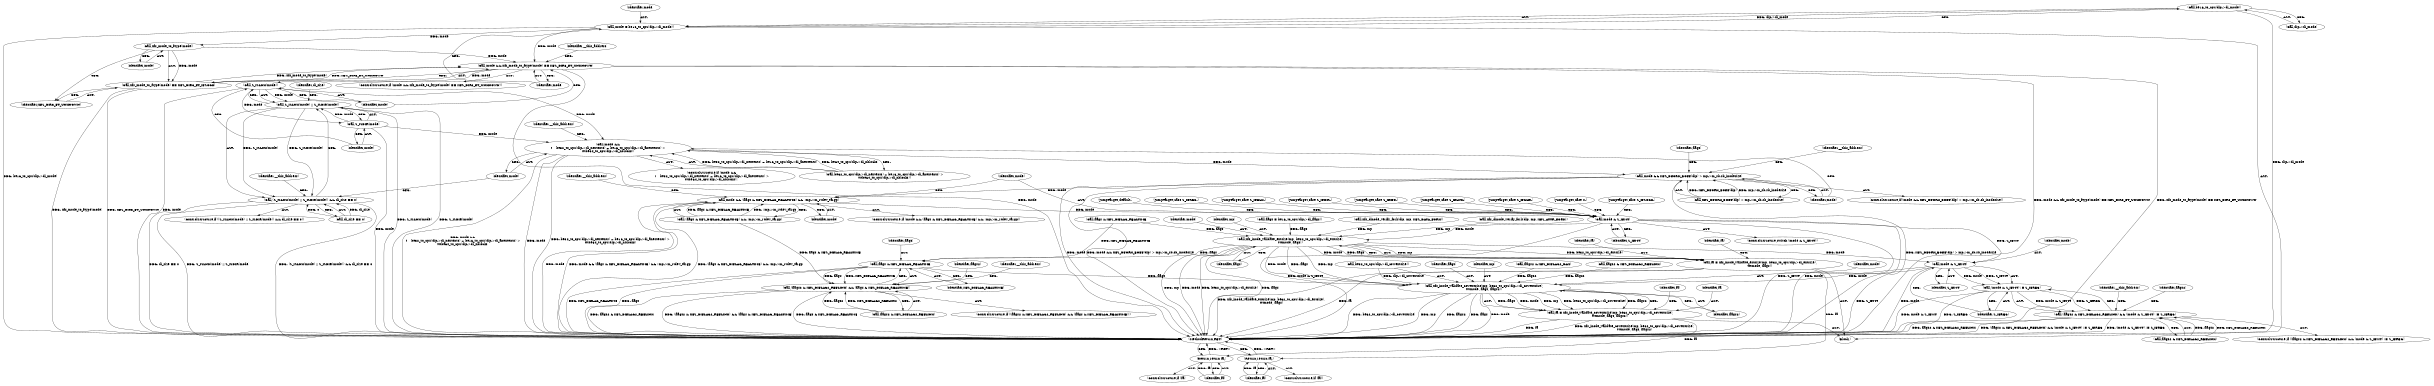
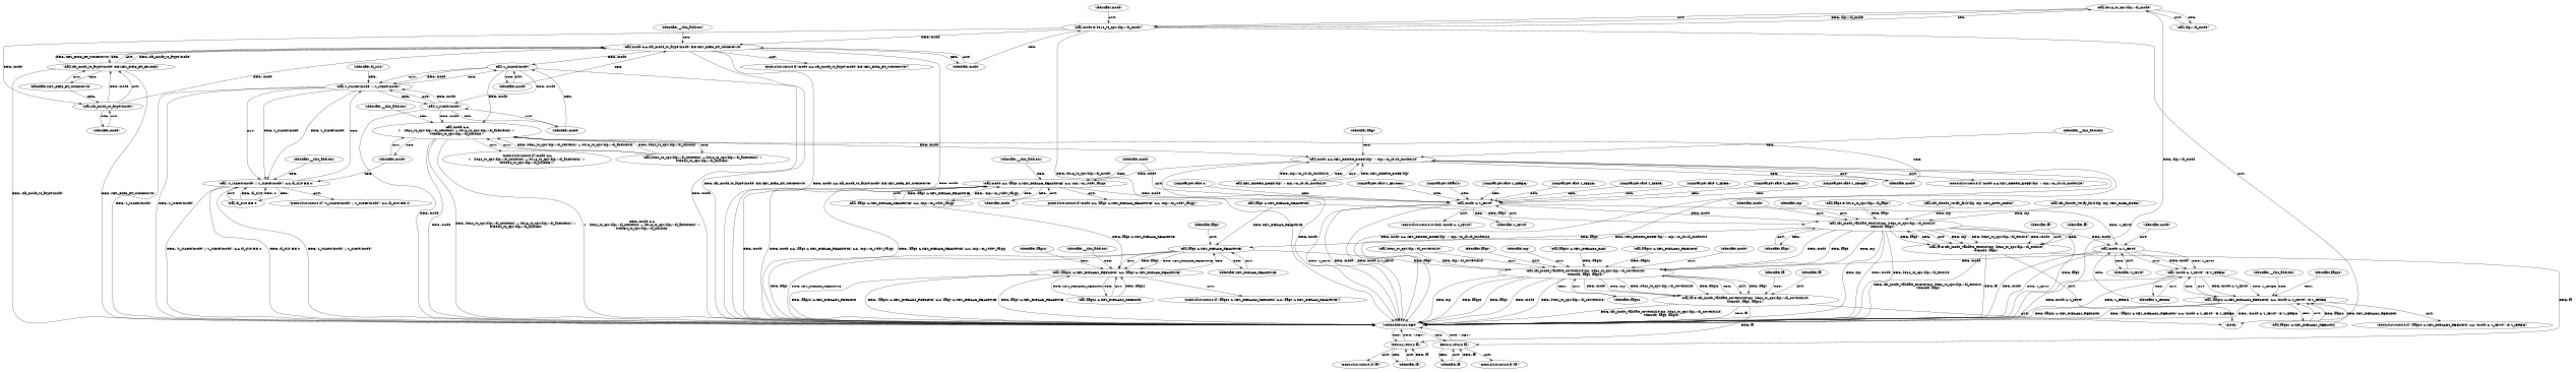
  digraph {
    n1 [label="(Call,be16_to_cpu(dip->di_mode))"]
    n2 [label="(Call,mode = be16_to_cpu(dip->di_mode))"]
    n3 [label="(Call,dip->di_mode)"]
    n4 [label="(MethodReturn,RET)"]
    n5 [label="(Call,mode && xfs_mode_to_ftype(mode) == XFS_DIR3_FT_UNKNOWN)"]
    n6 [label="(Call,xfs_mode_to_ftype(mode))"]
    n7 [label="(Block,)"]
    n8 [label="(Return,return fa;)"]
    n9 [label="(Return,return fa;)"]
    n10 [label="(Call,S_ISLNK(mode))"]
    n11 [label="(Call,xfs_mode_to_ftype(mode) == XFS_DIR3_FT_IFSOCK)"]
    n12 [label="(ControlStructure,if (mode && xfs_mode_to_ftype(mode) == XFS_DIR3_FT_UNKNOWN))"]
    n13 [label="(Identifier,mode)"]
    n14 [label="(Identifier,mode)"]
    n15 [label="(Call,S_ISLNK(mode) || S_ISDIR(mode))"]
    n16 [label="(Call,S_ISDIR(mode))"]
    n17 [label="(Call,mode &&\n\t    be32_to_cpu(dip->di_nextents) + be16_to_cpu(dip->di_anextents) >\n\t\t\tbe64_to_cpu(dip->di_nblocks))"]
    n18 [label="(Identifier,mode)"]
    n19 [label="(Identifier,XFS_DIR3_FT_UNKNOWN)"]
    n20 [label="(Call,(S_ISLNK(mode) || S_ISDIR(mode)) && di_size == 0)"]
    n21 [label="(Identifier,mode)"]
    n22 [label="(Call,mode && XFS_DFORK_BOFF(dip) > mp->m_sb.sb_inodesize)"]
    n23 [label="(Identifier,mode)"]
    n24 [label="(ControlStructure,if (mode &&\n\t    be32_to_cpu(dip->di_nextents) + be16_to_cpu(dip->di_anextents) >\n\t\t\tbe64_to_cpu(dip->di_nblocks)))"]
    n25 [label="(Call,be32_to_cpu(dip->di_nextents) + be16_to_cpu(dip->di_anextents) >\n\t\t\tbe64_to_cpu(dip->di_nblocks))"]
    n26 [label="(ControlStructure,if ((S_ISLNK(mode) || S_ISDIR(mode)) && di_size == 0))"]
    n27 [label="(Call,di_size == 0)"]
    n28 [label="(Call,mode && (flags & XFS_DIFLAG_REALTIME) && !mp->m_rtdev_targp)"]
    n29 [label="(Call,XFS_DFORK_BOFF(dip) > mp->m_sb.sb_inodesize)"]
    n30 [label="(Identifier,mode)"]
    n31 [label="(ControlStructure,if (mode && XFS_DFORK_BOFF(dip) > mp->m_sb.sb_inodesize))"]
    n32 [label="(Call,mode & S_IFMT)"]
    n33 [label="(ControlStructure,if (mode && (flags & XFS_DIFLAG_REALTIME) && !mp->m_rtdev_targp))"]
    n34 [label="(Call,(flags & XFS_DIFLAG_REALTIME) && !mp->m_rtdev_targp)"]
    n35 [label="(Identifier,mode)"]
    n36 [label="(Call,xfs_inode_validate_extsize(mp, be32_to_cpu(dip->di_extsize),\n\t\t\tmode, flags))"]
    n37 [label="(Call,mode & S_IFMT)"]
    n38 [label="(Identifier,S_IFMT)"]
    n39 [label="(ControlStructure,switch (mode & S_IFMT))"]
    n40 [label="(Call,(flags2 & XFS_DIFLAG2_REFLINK) && (flags & XFS_DIFLAG_REALTIME))"]
    n41 [label="(Call,fa = xfs_inode_validate_extsize(mp, be32_to_cpu(dip->di_extsize),\n\t\t\tmode, flags))"]
    n42 [label="(Call,xfs_inode_validate_cowextsize(mp, be32_to_cpu(dip->di_cowextsize),\n\t\t\tmode, flags, flags2))"]
    n43 [label="(Call,flags & XFS_DIFLAG_REALTIME)"]
    n44 [label="(Identifier,flags)"]
    n45 [label="(Call,(mode & S_IFMT) != S_IFREG)"]
    n46 [label="(Identifier,S_IFMT)"]
    n47 [label="(Call,fa = xfs_inode_validate_cowextsize(mp, be32_to_cpu(dip->di_cowextsize),\n\t\t\tmode, flags, flags2))"]
    n48 [label="(Identifier,flags2)"]
    n49 [label="(Identifier,XFS_DIFLAG_REALTIME)"]
    n50 [label="(Identifier,fa)"]
    n51 [label="(ControlStructure,if (fa))"]
    n52 [label="(Call,(flags2 & XFS_DIFLAG2_REFLINK) && (mode & S_IFMT) != S_IFREG)"]
    n53 [label="(Identifier,S_IFREG)"]
    n54 [label="(ControlStructure,if ((flags2 & XFS_DIFLAG2_REFLINK) && (mode & S_IFMT) != S_IFREG))"]
    n55 [label="(Call,flags2 & XFS_DIFLAG2_REFLINK)"]
    n56 [label="(ControlStructure,if (fa))"]
    n57 [label="(Identifier,fa)"]
    n58 [label="(Call,flags2 & XFS_DIFLAG2_REFLINK)"]
    n59 [label="(ControlStructure,if ((flags2 & XFS_DIFLAG2_REFLINK) && (flags & XFS_DIFLAG_REALTIME)))"]
    n60 [label="(Identifier,mode)"]
    n61 [label="(Identifier,__this_address)"]
    n62 [label="(Call,xfs_dinode_verify_fork(dip, mp, XFS_DATA_FORK))"]
    n63 [label="(Call,flags2 & XFS_DIFLAG2_DAX)"]
    n64 [label="(JumpTarget,default:)"]
    n65 [label="(Call,xfs_dinode_verify_fork(dip, mp, XFS_ATTR_FORK))"]
    n66 [label="(Identifier,__this_address)"]
    n67 [label="(Identifier,__this_address)"]
    n68 [label="(Call,flags2 & XFS_DIFLAG2_REFLINK)"]
    n69 [label="(Identifier,fa)"]
    n70 [label="(JumpTarget,case S_IFREG:)"]
    n71 [label="(Identifier,mode)"]
    n72 [label="(Identifier,flags)"]
    n73 [label="(Call,be32_to_cpu(dip->di_cowextsize))"]
    n74 [label="(Identifier,mode)"]
    n75 [label="(JumpTarget,case S_IFBLK:)"]
    n76 [label="(JumpTarget,case S_IFDIR:)"]
    n77 [label="(Identifier,__this_address)"]
    n78 [label="(Call,flags & XFS_DIFLAG_REALTIME)"]
    n79 [label="(Identifier,flags2)"]
    n80 [label="(JumpTarget,case S_IFIFO:)"]
    n81 [label="(Identifier,flags)"]
    n82 [label="(Identifier,mode)"]
    n83 [label="(Identifier,__this_address)"]
    n84 [label="(JumpTarget,case S_IFLNK:)"]
    n85 [label="(Identifier,flags2)"]
    n86 [label="(Identifier,di_size)"]
    n87 [label="(Identifier,fa)"]
    n88 [label="(Identifier,fa)"]
    n89 [label="(Identifier,flags)"]
    n90 [label="(JumpTarget,case S_IFCHR:)"]
    n91 [label="(Identifier,__this_address)"]
    n92 [label="(JumpTarget,case 0:)"]
    n93 [label="(Identifier,fa)"]
    n94 [label="(Identifier,mode)"]
    n95 [label="(Identifier,mp)"]
    n96 [label="(Identifier,__this_address)"]
    n97 [label="(Identifier,mp)"]
    n98 [label="(Call,flags = be16_to_cpu(dip->di_flags))"]
    n99 [label="(JumpTarget,case S_IFSOCK:)"]
    n1 -> n2 [label="AST: "]
    n1 -> n2 [label="DDG: dip->di_mode"]
    n1 -> n3 [label="CFG: "]
    n1 -> n4 [label="DDG: dip->di_mode"]
    n2 -> n1 [label="CFG: "]
    n2 -> n4 [label="DDG: be16_to_cpu(dip->di_mode)"]
    n2 -> n5 [label="DDG: mode"]
    n2 -> n6 [label="DDG: mode"]
    n2 -> n7 [label="AST: "]
    n3 -> n1 [label="AST: "]
    n4 -> n8 [label="CFG: "]
    n4 -> n9 [label="CFG: "]
    n5 -> n4 [label="DDG: mode"]
    n5 -> n4 [label="DDG: mode && xfs_mode_to_ftype(mode) == XFS_DIR3_FT_UNKNOWN"]
    n5 -> n4 [label="DDG: xfs_mode_to_ftype(mode) == XFS_DIR3_FT_UNKNOWN"]
    n5 -> n10 [label="DDG: mode"]
    n5 -> n11 [label="CFG: "]
    n5 -> n12 [label="AST: "]
    n5 -> n13 [label="CFG: "]
    n6 -> n5 [label="DDG: mode"]
    n6 -> n11 [label="AST: "]
    n6 -> n11 [label="DDG: mode"]
    n6 -> n14 [label="CFG: "]
    n8 -> n4 [label="DDG: <RET>"]
    n8 -> n50 [label="CFG: "]
    n8 -> n51 [label="AST: "]
    n9 -> n4 [label="DDG: <RET>"]
    n9 -> n56 [label="AST: "]
    n9 -> n57 [label="CFG: "]
    n10 -> n4 [label="DDG: mode"]
    n10 -> n15 [label="AST: "]
    n10 -> n15 [label="DDG: mode"]
    n10 -> n16 [label="DDG: mode"]
    n10 -> n17 [label="DDG: mode"]
    n10 -> n18 [label="CFG: "]
    n11 -> n4 [label="DDG: XFS_DIR3_FT_UNKNOWN"]
    n11 -> n4 [label="DDG: xfs_mode_to_ftype(mode)"]
    n11 -> n5 [label="AST: "]
    n11 -> n5 [label="DDG: xfs_mode_to_ftype(mode)"]
    n11 -> n5 [label="DDG: XFS_DIR3_FT_UNKNOWN"]
    n11 -> n19 [label="CFG: "]
    n13 -> n2 [label="CFG: "]
    n13 -> n5 [label="AST: "]
    n14 -> n6 [label="AST: "]
    n15 -> n4 [label="DDG: S_ISLNK(mode)"]
    n15 -> n4 [label="DDG: S_ISDIR(mode)"]
    n15 -> n10 [label="CFG: "]
    n15 -> n16 [label="CFG: "]
    n15 -> n20 [label="AST: "]
    n15 -> n20 [label="DDG: S_ISLNK(mode)"]
    n15 -> n20 [label="DDG: S_ISDIR(mode)"]
    n16 -> n4 [label="DDG: mode"]
    n16 -> n15 [label="AST: "]
    n16 -> n15 [label="DDG: mode"]
    n16 -> n17 [label="DDG: mode"]
    n16 -> n21 [label="CFG: "]
    n17 -> n4 [label="DDG: be32_to_cpu(dip->di_nextents) + be16_to_cpu(dip->di_anextents) >\n\t\t\tbe64_to_cpu(dip->di_nblocks)"]
    n17 -> n4 [label="DDG: mode &&\n\t    be32_to_cpu(dip->di_nextents) + be16_to_cpu(dip->di_anextents) >\n\t\t\tbe64_to_cpu(dip->di_nblocks)"]
    n17 -> n4 [label="DDG: mode"]
    n17 -> n22 [label="DDG: mode"]
    n17 -> n23 [label="CFG: "]
    n17 -> n24 [label="AST: "]
    n17 -> n25 [label="CFG: "]
    n18 -> n5 [label="CFG: "]
    n18 -> n10 [label="AST: "]
-   n6 -> n19 [label="CFG: "]
+   n19 -> n6 [label="CFG: "]
    n19 -> n11 [label="AST: "]
    n20 -> n4 [label="DDG: di_size == 0"]
    n20 -> n4 [label="DDG: S_ISLNK(mode) || S_ISDIR(mode)"]
    n20 -> n4 [label="DDG: (S_ISLNK(mode) || S_ISDIR(mode)) && di_size == 0"]
    n20 -> n15 [label="CFG: "]
    n20 -> n26 [label="AST: "]
    n20 -> n27 [label="CFG: "]
    n21 -> n10 [label="CFG: "]
    n21 -> n16 [label="AST: "]
    n22 -> n4 [label="DDG: mode && XFS_DFORK_BOFF(dip) > mp->m_sb.sb_inodesize"]
    n22 -> n4 [label="DDG: XFS_DFORK_BOFF(dip) > mp->m_sb.sb_inodesize"]
    n22 -> n4 [label="DDG: mode"]
    n22 -> n28 [label="DDG: mode"]
    n22 -> n29 [label="CFG: "]
    n22 -> n30 [label="CFG: "]
    n22 -> n31 [label="AST: "]
    n23 -> n17 [label="AST: "]
    n23 -> n20 [label="CFG: "]
    n25 -> n17 [label="AST: "]
    n25 -> n17 [label="DDG: be32_to_cpu(dip->di_nextents) + be16_to_cpu(dip->di_anextents)"]
    n25 -> n17 [label="DDG: be64_to_cpu(dip->di_nblocks)"]
    n27 -> n20 [label="AST: "]
    n27 -> n20 [label="DDG: di_size"]
    n27 -> n20 [label="DDG: 0"]
    n28 -> n4 [label="DDG: (flags & XFS_DIFLAG_REALTIME) && !mp->m_rtdev_targp"]
    n28 -> n4 [label="DDG: mode"]
    n28 -> n4 [label="DDG: mode && (flags & XFS_DIFLAG_REALTIME) && !mp->m_rtdev_targp"]
    n28 -> n32 [label="DDG: mode"]
    n28 -> n33 [label="AST: "]
    n28 -> n34 [label="CFG: "]
    n28 -> n35 [label="CFG: "]
    n29 -> n22 [label="AST: "]
    n29 -> n22 [label="DDG: XFS_DFORK_BOFF(dip)"]
    n29 -> n22 [label="DDG: mp->m_sb.sb_inodesize"]
    n30 -> n17 [label="CFG: "]
    n30 -> n22 [label="AST: "]
    n32 -> n4 [label="DDG: mode"]
    n32 -> n4 [label="DDG: mode & S_IFMT"]
    n32 -> n4 [label="DDG: S_IFMT"]
    n32 -> n36 [label="DDG: mode"]
    n32 -> n37 [label="DDG: S_IFMT"]
    n32 -> n38 [label="CFG: "]
    n32 -> n39 [label="AST: "]
    n34 -> n28 [label="AST: "]
    n34 -> n28 [label="DDG: flags & XFS_DIFLAG_REALTIME"]
    n34 -> n28 [label="DDG: !mp->m_rtdev_targp"]
    n34 -> n40 [label="DDG: flags & XFS_DIFLAG_REALTIME"]
    n35 -> n28 [label="AST: "]
    n36 -> n4 [label="DDG: mode"]
    n36 -> n4 [label="DDG: be32_to_cpu(dip->di_extsize)"]
    n36 -> n4 [label="DDG: flags"]
    n36 -> n4 [label="DDG: mp"]
    n36 -> n37 [label="DDG: mode"]
    n36 -> n41 [label="AST: "]
    n36 -> n41 [label="DDG: mp"]
    n36 -> n41 [label="DDG: be32_to_cpu(dip->di_extsize)"]
    n36 -> n41 [label="DDG: mode"]
    n36 -> n41 [label="DDG: flags"]
    n36 -> n42 [label="DDG: mp"]
    n36 -> n42 [label="DDG: mode"]
    n36 -> n42 [label="DDG: flags"]
    n36 -> n43 [label="DDG: flags"]
    n36 -> n44 [label="CFG: "]
    n37 -> n4 [label="DDG: S_IFMT"]
    n37 -> n4 [label="DDG: mode"]
    n37 -> n42 [label="DDG: mode"]
    n37 -> n45 [label="AST: "]
    n37 -> n45 [label="DDG: mode"]
    n37 -> n45 [label="DDG: S_IFMT"]
    n37 -> n46 [label="CFG: "]
    n38 -> n32 [label="AST: "]
    n40 -> n4 [label="DDG: flags & XFS_DIFLAG_REALTIME"]
    n40 -> n4 [label="DDG: flags2 & XFS_DIFLAG2_REFLINK"]
    n40 -> n4 [label="DDG: (flags2 & XFS_DIFLAG2_REFLINK) && (flags & XFS_DIFLAG_REALTIME)"]
    n40 -> n43 [label="CFG: "]
    n40 -> n58 [label="CFG: "]
    n40 -> n59 [label="AST: "]
    n41 -> n4 [label="DDG: fa"]
    n41 -> n4 [label="DDG: xfs_inode_validate_extsize(mp, be32_to_cpu(dip->di_extsize),\n\t\t\tmode, flags)"]
    n41 -> n7 [label="AST: "]
    n41 -> n8 [label="DDG: fa"]
    n41 -> n36 [label="CFG: "]
    n42 -> n4 [label="DDG: flags2"]
    n42 -> n4 [label="DDG: flags"]
    n42 -> n4 [label="DDG: mode"]
    n42 -> n4 [label="DDG: be32_to_cpu(dip->di_cowextsize)"]
    n42 -> n4 [label="DDG: mp"]
    n42 -> n47 [label="AST: "]
    n42 -> n47 [label="DDG: flags"]
    n42 -> n47 [label="DDG: mode"]
    n42 -> n47 [label="DDG: mp"]
    n42 -> n47 [label="DDG: be32_to_cpu(dip->di_cowextsize)"]
    n42 -> n47 [label="DDG: flags2"]
    n42 -> n48 [label="CFG: "]
    n43 -> n4 [label="DDG: XFS_DIFLAG_REALTIME"]
    n43 -> n4 [label="DDG: flags"]
    n43 -> n40 [label="AST: "]
    n43 -> n40 [label="DDG: flags"]
    n43 -> n40 [label="DDG: XFS_DIFLAG_REALTIME"]
    n43 -> n42 [label="DDG: flags"]
    n43 -> n49 [label="CFG: "]
    n44 -> n36 [label="AST: "]
    n45 -> n4 [label="DDG: mode & S_IFMT"]
    n45 -> n4 [label="DDG: S_IFREG"]
    n45 -> n52 [label="AST: "]
    n45 -> n52 [label="DDG: mode & S_IFMT"]
    n45 -> n52 [label="DDG: S_IFREG"]
    n45 -> n53 [label="CFG: "]
    n46 -> n37 [label="AST: "]
    n47 -> n4 [label="DDG: xfs_inode_validate_cowextsize(mp, be32_to_cpu(dip->di_cowextsize),\n\t\t\tmode, flags, flags2)"]
    n47 -> n4 [label="DDG: fa"]
    n47 -> n7 [label="AST: "]
    n47 -> n9 [label="DDG: fa"]
    n47 -> n42 [label="CFG: "]
    n48 -> n42 [label="AST: "]
    n49 -> n43 [label="AST: "]
    n50 -> n8 [label="AST: "]
    n50 -> n8 [label="DDG: fa"]
    n52 -> n4 [label="DDG: flags2 & XFS_DIFLAG2_REFLINK"]
    n52 -> n4 [label="DDG: (flags2 & XFS_DIFLAG2_REFLINK) && (mode & S_IFMT) != S_IFREG"]
    n52 -> n4 [label="DDG: (mode & S_IFMT) != S_IFREG"]
    n52 -> n45 [label="CFG: "]
    n52 -> n54 [label="AST: "]
    n52 -> n55 [label="CFG: "]
    n53 -> n37 [label="CFG: "]
    n53 -> n45 [label="AST: "]
    n55 -> n52 [label="AST: "]
    n55 -> n52 [label="DDG: flags2"]
    n55 -> n52 [label="DDG: XFS_DIFLAG2_REFLINK"]
    n57 -> n9 [label="AST: "]
    n57 -> n9 [label="DDG: fa"]
    n58 -> n40 [label="AST: "]
    n58 -> n40 [label="DDG: flags2"]
    n58 -> n40 [label="DDG: XFS_DIFLAG2_REFLINK"]
    n60 -> n37 [label="AST: "]
    n61 -> n52 [label="CFG: "]
    n62 -> n36 [label="DDG: mp"]
    n63 -> n42 [label="DDG: flags2"]
    n64 -> n32 [label="CFG: "]
    n65 -> n36 [label="DDG: mp"]
    n66 -> n20 [label="CFG: "]
    n67 -> n5 [label="CFG: "]
    n68 -> n42 [label="DDG: flags2"]
    n69 -> n41 [label="AST: "]
    n70 -> n32 [label="CFG: "]
    n71 -> n42 [label="AST: "]
    n72 -> n22 [label="CFG: "]
    n73 -> n42 [label="AST: "]
    n73 -> n42 [label="DDG: dip->di_cowextsize"]
    n74 -> n2 [label="AST: "]
    n75 -> n32 [label="CFG: "]
    n76 -> n32 [label="CFG: "]
    n77 -> n22 [label="CFG: "]
    n78 -> n36 [label="DDG: flags"]
    n78 -> n43 [label="DDG: XFS_DIFLAG_REALTIME"]
    n79 -> n40 [label="CFG: "]
    n80 -> n32 [label="CFG: "]
    n81 -> n42 [label="AST: "]
    n82 -> n36 [label="AST: "]
    n83 -> n40 [label="CFG: "]
    n84 -> n32 [label="CFG: "]
    n85 -> n52 [label="CFG: "]
    n86 -> n15 [label="CFG: "]
    n87 -> n47 [label="CFG: "]
    n88 -> n41 [label="CFG: "]
    n89 -> n43 [label="AST: "]
    n90 -> n32 [label="CFG: "]
    n91 -> n17 [label="CFG: "]
    n92 -> n32 [label="CFG: "]
    n93 -> n47 [label="AST: "]
    n94 -> n28 [label="CFG: "]
    n94 -> n32 [label="AST: "]
    n95 -> n36 [label="AST: "]
    n96 -> n28 [label="CFG: "]
    n97 -> n42 [label="AST: "]
    n98 -> n36 [label="DDG: flags"]
    n99 -> n32 [label="CFG: "]
  }
